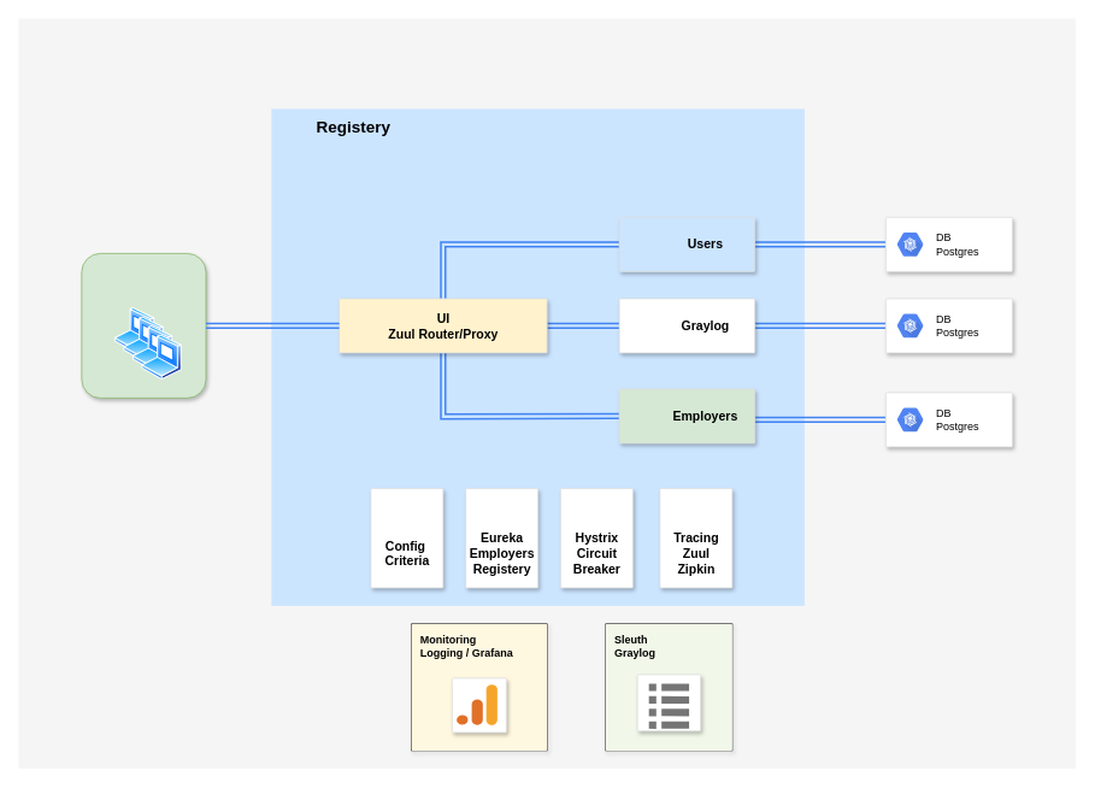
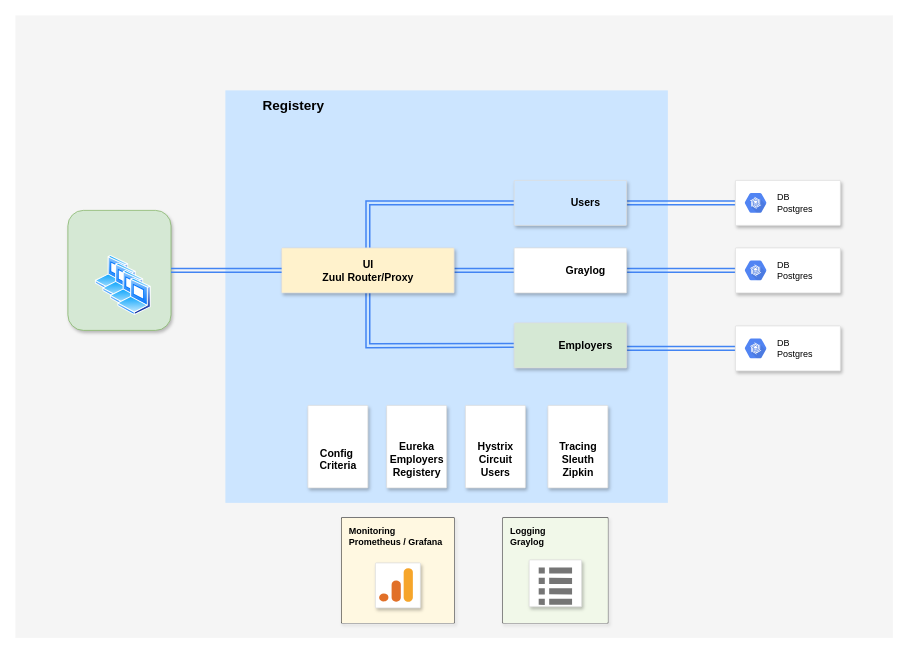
  <mxCell id="0" />
  <mxCell id="1" parent="0" />
  <mxCell id="2" value="" style="whiteSpace=wrap;html=1;rounded=0;glass=0;fillColor=#f5f5f5;fontSize=16;fontColor=#333333;align=left;strokeColor=none;" vertex="1" parent="1"><mxGeometry width="1170" height="830" as="geometry" x="20" y="20" /></mxCell>
  <mxCell id="3" value="&lt;b&gt;&lt;font style=&quot;font-size: 18px&quot;&gt;Registery&lt;/font&gt;&lt;/b&gt;" style="shadow=0;fontSize=14;align=left;spacing=10;9E9E9E;verticalAlign=top;spacingTop=-4;fontStyle=0;spacingLeft=40;html=1;fillColor=#cce5ff;strokeColor=none;" parent="1" vertex="1"><mxGeometry x="300" y="120" width="590" height="550" as="geometry" /></mxCell>
  <mxCell id="4" style="edgeStyle=orthogonalEdgeStyle;rounded=0;html=1;labelBackgroundColor=none;startFill=1;endArrow=blockThin;endFill=1;jettySize=auto;orthogonalLoop=1;strokeColor=#4284F3;strokeWidth=2;fontSize=12;fontColor=#000000;align=center;dashed=0;shape=link;exitX=1;exitY=0.5;exitDx=0;exitDy=0;" parent="1" source="26" edge="1"><mxGeometry relative="1" as="geometry"><mxPoint x="650" y="360" as="sourcePoint" /><mxPoint x="685" y="360" as="targetPoint" /></mxGeometry></mxCell>
  <mxCell id="5" style="edgeStyle=orthogonalEdgeStyle;rounded=0;html=1;labelBackgroundColor=none;startFill=1;endArrow=blockThin;endFill=1;jettySize=auto;orthogonalLoop=1;strokeColor=#4284F3;strokeWidth=2;fontSize=12;fontColor=#000000;align=center;dashed=0;shape=link;entryX=0.5;entryY=0;entryDx=0;entryDy=0;exitX=0;exitY=0.5;exitDx=0;exitDy=0;" parent="1" source="18" target="26" edge="1"><mxGeometry relative="1" as="geometry"><Array as="points" /><mxPoint x="575" y="330" as="targetPoint" /></mxGeometry></mxCell>
  <mxCell id="6" style="edgeStyle=orthogonalEdgeStyle;rounded=0;html=1;labelBackgroundColor=none;startFill=1;endArrow=blockThin;endFill=1;jettySize=auto;orthogonalLoop=1;strokeColor=#4284F3;strokeWidth=2;fontSize=12;fontColor=#000000;align=center;dashed=0;entryX=0.5;entryY=1;entryDx=0;entryDy=0;shape=link;" parent="1" target="26" edge="1"><mxGeometry relative="1" as="geometry"><mxPoint x="685" y="460" as="sourcePoint" /><mxPoint x="586.55" y="394.02" as="targetPoint" /></mxGeometry></mxCell>
  <mxCell id="7" style="edgeStyle=orthogonalEdgeStyle;rounded=0;html=1;labelBackgroundColor=none;startFill=1;endArrow=blockThin;endFill=1;jettySize=auto;orthogonalLoop=1;strokeColor=#4284F3;strokeWidth=2;fontSize=12;fontColor=#000000;align=center;dashed=0;entryX=0;entryY=0.5;entryDx=0;entryDy=0;shape=link;" parent="1" target="8" edge="1"><mxGeometry relative="1" as="geometry"><Array as="points"><mxPoint x="960" y="360" /><mxPoint x="960" y="360" /></Array><mxPoint x="835" y="360" as="sourcePoint" /></mxGeometry></mxCell>
  <mxCell id="8" value="" style="strokeColor=#dddddd;shadow=1;strokeWidth=1;rounded=1;absoluteArcSize=1;arcSize=2;" vertex="1" parent="1"><mxGeometry x="980" y="330" width="140" height="60" as="geometry" /></mxCell>
  <mxCell id="9" value="&lt;font color=&quot;#000000&quot;&gt;DB&lt;br&gt;Postgres&lt;br&gt;&lt;/font&gt;" style="dashed=0;connectable=0;html=1;fillColor=#5184F3;strokeColor=none;shape=mxgraph.gcp2.hexIcon;prIcon=cloud_bigtable;part=1;labelPosition=right;verticalLabelPosition=middle;align=left;verticalAlign=middle;spacingLeft=5;fontColor=#999999;fontSize=12;" vertex="1" parent="8"><mxGeometry y="0.5" width="44" height="39" relative="1" as="geometry"><mxPoint x="5" y="-19.5" as="offset" /></mxGeometry></mxCell>
  <mxCell id="10" style="edgeStyle=orthogonalEdgeStyle;rounded=0;html=1;labelBackgroundColor=none;startFill=1;endArrow=blockThin;endFill=1;jettySize=auto;orthogonalLoop=1;strokeColor=#4284F3;strokeWidth=2;fontSize=12;fontColor=#000000;align=center;dashed=0;entryX=0;entryY=0.5;entryDx=0;entryDy=0;shape=link;" edge="1" parent="1" target="11"><mxGeometry relative="1" as="geometry"><Array as="points"><mxPoint x="960" y="270" /><mxPoint x="960" y="270" /></Array><mxPoint x="835" y="270" as="sourcePoint" /></mxGeometry></mxCell>
  <mxCell id="11" value="" style="strokeColor=#dddddd;shadow=1;strokeWidth=1;rounded=1;absoluteArcSize=1;arcSize=2;" vertex="1" parent="1"><mxGeometry x="980" y="240" width="140" height="60" as="geometry" /></mxCell>
  <mxCell id="12" value="&lt;font color=&quot;#000000&quot;&gt;DB&lt;br&gt;Postgres&lt;br&gt;&lt;/font&gt;" style="dashed=0;connectable=0;html=1;fillColor=#5184F3;strokeColor=none;shape=mxgraph.gcp2.hexIcon;prIcon=cloud_bigtable;part=1;labelPosition=right;verticalLabelPosition=middle;align=left;verticalAlign=middle;spacingLeft=5;fontColor=#999999;fontSize=12;" vertex="1" parent="11"><mxGeometry y="0.5" width="44" height="39" relative="1" as="geometry"><mxPoint x="5" y="-19.5" as="offset" /></mxGeometry></mxCell>
  <mxCell id="13" style="edgeStyle=orthogonalEdgeStyle;rounded=0;html=1;labelBackgroundColor=none;startFill=1;endArrow=blockThin;endFill=1;jettySize=auto;orthogonalLoop=1;strokeColor=#4284F3;strokeWidth=2;fontSize=12;fontColor=#000000;align=center;dashed=0;entryX=0;entryY=0.5;entryDx=0;entryDy=0;shape=link;" edge="1" parent="1" target="14"><mxGeometry relative="1" as="geometry"><Array as="points"><mxPoint x="960" y="464" /><mxPoint x="960" y="464" /></Array><mxPoint x="835" y="464" as="sourcePoint" /></mxGeometry></mxCell>
  <mxCell id="14" value="" style="strokeColor=#dddddd;shadow=1;strokeWidth=1;rounded=1;absoluteArcSize=1;arcSize=2;" vertex="1" parent="1"><mxGeometry x="980" y="434" width="140" height="60" as="geometry" /></mxCell>
  <mxCell id="15" value="&lt;font color=&quot;#000000&quot;&gt;DB&lt;br&gt;Postgres&lt;br&gt;&lt;/font&gt;" style="dashed=0;connectable=0;html=1;fillColor=#5184F3;strokeColor=none;shape=mxgraph.gcp2.hexIcon;prIcon=cloud_bigtable;part=1;labelPosition=right;verticalLabelPosition=middle;align=left;verticalAlign=middle;spacingLeft=5;fontColor=#999999;fontSize=12;" vertex="1" parent="14"><mxGeometry y="0.5" width="44" height="39" relative="1" as="geometry"><mxPoint x="5" y="-19.5" as="offset" /></mxGeometry></mxCell>
  <mxCell id="16" value="" style="group" vertex="1" connectable="0" parent="1"><mxGeometry x="685" y="240" width="150" height="60" as="geometry" /></mxCell>
  <mxCell id="17" value="&lt;blockquote style=&quot;margin: 0 0 0 40px ; border: none ; padding: 0px&quot;&gt;&lt;b&gt;&lt;font style=&quot;font-size: 14px&quot; color=&quot;#000000&quot;&gt;Users&lt;/font&gt;&lt;/b&gt;&lt;/blockquote&gt;" style="strokeColor=#dddddd;fillColor=#cce5ff;shadow=1;strokeWidth=1;rounded=1;absoluteArcSize=1;arcSize=2;fontSize=10;fontColor=#9E9E9E;align=center;html=1;" parent="16" vertex="1"><mxGeometry width="150" height="60" as="geometry" /></mxCell>
  <mxCell id="18" value="" style="shape=image;imageAspect=0;aspect=fixed;verticalLabelPosition=bottom;verticalAlign=top;align=center;image=https://1.bp.blogspot.com/-K9BxqInDtGc/XVFXGG3pbLI/AAAAAAAAAaY/HFSeuJwzO9MRdFeJ26Yu20vQNfLUnU3kQCEwYBhgL/s200/Spring%2Bboot%2BLogo2.png;" vertex="1" parent="16"><mxGeometry width="60" height="60" as="geometry" /></mxCell>
  <mxCell id="19" value="" style="group" vertex="1" connectable="0" parent="1"><mxGeometry x="685" y="430" width="150" height="60" as="geometry" /></mxCell>
  <mxCell id="20" value="&lt;blockquote style=&quot;margin: 0 0 0 40px ; border: none ; padding: 0px&quot;&gt;&lt;b&gt;&lt;font style=&quot;font-size: 14px&quot; color=&quot;#000000&quot;&gt;Employers&lt;/font&gt;&lt;/b&gt;&lt;/blockquote&gt;" style="strokeColor=#dddddd;fillColor=#d5e8d4;shadow=1;strokeWidth=1;rounded=1;absoluteArcSize=1;arcSize=2;fontSize=10;fontColor=#9E9E9E;align=center;html=1;" vertex="1" parent="19"><mxGeometry width="150" height="60" as="geometry" /></mxCell>
  <mxCell id="21" value="" style="shape=image;imageAspect=0;aspect=fixed;verticalLabelPosition=bottom;verticalAlign=top;align=center;image=https://1.bp.blogspot.com/-K9BxqInDtGc/XVFXGG3pbLI/AAAAAAAAAaY/HFSeuJwzO9MRdFeJ26Yu20vQNfLUnU3kQCEwYBhgL/s200/Spring%2Bboot%2BLogo2.png;" vertex="1" parent="19"><mxGeometry width="60" height="60" as="geometry" /></mxCell>
  <mxCell id="22" value="" style="group" vertex="1" connectable="0" parent="1"><mxGeometry x="685" y="330" width="150" height="60" as="geometry" /></mxCell>
  <mxCell id="23" value="&lt;blockquote style=&quot;margin: 0 0 0 40px ; border: none ; padding: 0px&quot;&gt;&lt;b&gt;&lt;font style=&quot;font-size: 14px&quot; color=&quot;#000000&quot;&gt;Graylog&lt;/font&gt;&lt;/b&gt;&lt;/blockquote&gt;" style="strokeColor=#dddddd;fillColor=#ffffff;shadow=1;strokeWidth=1;rounded=1;absoluteArcSize=1;arcSize=2;fontSize=10;fontColor=#9E9E9E;align=center;html=1;" vertex="1" parent="22"><mxGeometry width="150" height="60" as="geometry" /></mxCell>
  <mxCell id="24" value="" style="shape=image;imageAspect=0;aspect=fixed;verticalLabelPosition=bottom;verticalAlign=top;align=center;image=https://1.bp.blogspot.com/-K9BxqInDtGc/XVFXGG3pbLI/AAAAAAAAAaY/HFSeuJwzO9MRdFeJ26Yu20vQNfLUnU3kQCEwYBhgL/s200/Spring%2Bboot%2BLogo2.png;" vertex="1" parent="22"><mxGeometry width="60" height="60" as="geometry" /></mxCell>
  <mxCell id="25" value="" style="group" vertex="1" connectable="0" parent="1"><mxGeometry x="375" y="330" width="230" height="60" as="geometry" /></mxCell>
  <mxCell id="26" value="&lt;b&gt;&lt;font style=&quot;font-size: 14px&quot; color=&quot;#000000&quot;&gt;UI&lt;br&gt;Zuul Router/Proxy&lt;br&gt;&lt;/font&gt;&lt;/b&gt;" style="strokeColor=#dddddd;fillColor=#fff2cc;shadow=1;strokeWidth=1;rounded=1;absoluteArcSize=1;arcSize=2;fontSize=10;fontColor=#9E9E9E;align=center;html=1;" vertex="1" parent="25"><mxGeometry width="230" height="60" as="geometry" /></mxCell>
  <mxCell id="27" value="" style="shape=image;imageAspect=0;aspect=fixed;verticalLabelPosition=bottom;verticalAlign=top;align=center;image=https://1.bp.blogspot.com/-K9BxqInDtGc/XVFXGG3pbLI/AAAAAAAAAaY/HFSeuJwzO9MRdFeJ26Yu20vQNfLUnU3kQCEwYBhgL/s200/Spring%2Bboot%2BLogo2.png;" vertex="1" parent="25"><mxGeometry width="60" height="60" as="geometry" /></mxCell>
  <mxCell id="28" value="" style="group;rounded=0;strokeColor=#000000;shadow=1;" vertex="1" connectable="0" parent="1"><mxGeometry x="670" y="690" width="140" height="140" as="geometry" /></mxCell>
- <mxCell id="29" value="&lt;font color=&quot;#000000&quot;&gt;&lt;b&gt;Sleuth&lt;br&gt;Graylog&lt;/b&gt;&lt;/font&gt;" style="rounded=1;absoluteArcSize=1;arcSize=2;html=1;strokeColor=none;gradientColor=none;shadow=0;dashed=0;strokeColor=none;fontSize=12;fontColor=#9E9E9E;align=left;verticalAlign=top;spacing=10;spacingTop=-4;fillColor=#F1F8E9;" parent="28" vertex="1"><mxGeometry width="140" height="140" as="geometry" /></mxCell>
+ <mxCell id="29" value="&lt;font color=&quot;#000000&quot;&gt;&lt;b&gt;Logging&lt;br&gt;Graylog&lt;/b&gt;&lt;/font&gt;" style="rounded=1;absoluteArcSize=1;arcSize=2;html=1;strokeColor=none;gradientColor=none;shadow=0;dashed=0;strokeColor=none;fontSize=12;fontColor=#9E9E9E;align=left;verticalAlign=top;spacing=10;spacingTop=-4;fillColor=#F1F8E9;" parent="28" vertex="1"><mxGeometry width="140" height="140" as="geometry" /></mxCell>
  <mxCell id="30" value="" style="strokeColor=#dddddd;fillColor=#ffffff;shadow=1;strokeWidth=1;rounded=1;absoluteArcSize=1;arcSize=2;labelPosition=center;verticalLabelPosition=middle;align=center;verticalAlign=bottom;spacingLeft=0;fontColor=#999999;fontSize=12;whiteSpace=wrap;spacingBottom=2;html=1;" parent="28" vertex="1"><mxGeometry x="35" y="56" width="70" height="62.533" as="geometry" /></mxCell>
  <mxCell id="31" value="" style="dashed=0;connectable=0;html=1;fillColor=#757575;strokeColor=none;shape=mxgraph.gcp2.list;part=1;" parent="30" vertex="1"><mxGeometry x="0.5" width="44.5" height="50" relative="1" as="geometry"><mxPoint x="-22.25" y="10" as="offset" /></mxGeometry></mxCell>
  <mxCell id="32" value="" style="group" vertex="1" connectable="0" parent="1"><mxGeometry x="410" y="540" width="80" height="110" as="geometry" /></mxCell>
  <mxCell id="33" value="&lt;blockquote style=&quot;margin: 0 0 0 40px ; border: none ; padding: 0px&quot;&gt;&lt;b&gt;&lt;font style=&quot;font-size: 14px&quot; color=&quot;#000000&quot;&gt;&lt;br&gt;&lt;/font&gt;&lt;/b&gt;&lt;/blockquote&gt;&lt;blockquote style=&quot;margin: 0 0 0 40px ; border: none ; padding: 0px&quot;&gt;&lt;b&gt;&lt;font style=&quot;font-size: 14px&quot; color=&quot;#000000&quot;&gt;&lt;br&gt;&lt;/font&gt;&lt;/b&gt;&lt;/blockquote&gt;&lt;b&gt;&lt;font style=&quot;font-size: 14px&quot; color=&quot;#000000&quot;&gt;Config&amp;nbsp;&lt;br&gt;&lt;/font&gt;&lt;/b&gt;&lt;b&gt;&lt;font style=&quot;font-size: 14px&quot; color=&quot;#000000&quot;&gt;Criteria&lt;/font&gt;&lt;/b&gt;" style="strokeColor=#dddddd;fillColor=#ffffff;shadow=1;strokeWidth=1;rounded=1;absoluteArcSize=1;arcSize=2;fontSize=10;fontColor=#9E9E9E;align=center;html=1;" vertex="1" parent="32"><mxGeometry width="80" height="110" as="geometry" /></mxCell>
  <mxCell id="34" value="" style="shape=image;imageAspect=0;aspect=fixed;verticalLabelPosition=bottom;verticalAlign=top;align=center;image=https://www.technipelago.se/s/1/crmTraining/4/ikon.png;" vertex="1" parent="32"><mxGeometry width="50" height="50" as="geometry" /></mxCell>
  <mxCell id="35" value="" style="group" vertex="1" connectable="0" parent="1"><mxGeometry x="515" y="540" width="80" height="110" as="geometry" /></mxCell>
  <mxCell id="36" value="&lt;blockquote style=&quot;margin: 0 0 0 40px ; border: none ; padding: 0px&quot;&gt;&lt;b&gt;&lt;font style=&quot;font-size: 14px&quot; color=&quot;#000000&quot;&gt;&lt;br&gt;&lt;/font&gt;&lt;/b&gt;&lt;/blockquote&gt;&lt;blockquote style=&quot;margin: 0 0 0 40px ; border: none ; padding: 0px&quot;&gt;&lt;b&gt;&lt;font style=&quot;font-size: 14px&quot; color=&quot;#000000&quot;&gt;&lt;br&gt;&lt;/font&gt;&lt;/b&gt;&lt;/blockquote&gt;&lt;b&gt;&lt;font style=&quot;font-size: 14px&quot; color=&quot;#000000&quot;&gt;Eureka&lt;br&gt;&lt;/font&gt;&lt;/b&gt;&lt;b&gt;&lt;font style=&quot;font-size: 14px&quot; color=&quot;#000000&quot;&gt;Employers&lt;br&gt;Registery&lt;br&gt;&lt;/font&gt;&lt;/b&gt;" style="strokeColor=#dddddd;fillColor=#ffffff;shadow=1;strokeWidth=1;rounded=1;absoluteArcSize=1;arcSize=2;fontSize=10;fontColor=#9E9E9E;align=center;html=1;" vertex="1" parent="35"><mxGeometry width="80" height="110" as="geometry" /></mxCell>
  <mxCell id="37" value="" style="shape=image;imageAspect=0;aspect=fixed;verticalLabelPosition=bottom;verticalAlign=top;align=center;image=https://www.technipelago.se/s/1/crmTraining/4/ikon.png;" vertex="1" parent="35"><mxGeometry width="50" height="50" as="geometry" /></mxCell>
  <mxCell id="38" value="" style="group;strokeColor=#000000;shadow=1;" vertex="1" connectable="0" parent="1"><mxGeometry x="455" y="690" width="150" height="140" as="geometry" /></mxCell>
- <mxCell id="39" value="&lt;font color=&quot;#000000&quot;&gt;&lt;b&gt;Monitoring&lt;br&gt;Logging / Grafana&lt;/b&gt;&lt;/font&gt;" style="rounded=1;absoluteArcSize=1;arcSize=2;html=1;strokeColor=none;gradientColor=none;shadow=0;dashed=0;strokeColor=none;fontSize=12;fontColor=#9E9E9E;align=left;verticalAlign=top;spacing=10;spacingTop=-4;fillColor=#FFF8E1;" parent="38" vertex="1"><mxGeometry width="150" height="140" as="geometry" /></mxCell>
+ <mxCell id="39" value="&lt;font color=&quot;#000000&quot;&gt;&lt;b&gt;Monitoring&lt;br&gt;Prometheus / Grafana&lt;/b&gt;&lt;/font&gt;" style="rounded=1;absoluteArcSize=1;arcSize=2;html=1;strokeColor=none;gradientColor=none;shadow=0;dashed=0;strokeColor=none;fontSize=12;fontColor=#9E9E9E;align=left;verticalAlign=top;spacing=10;spacingTop=-4;fillColor=#FFF8E1;" parent="38" vertex="1"><mxGeometry width="150" height="140" as="geometry" /></mxCell>
  <mxCell id="40" value="" style="strokeColor=#dddddd;fillColor=#ffffff;shadow=1;strokeWidth=1;rounded=1;absoluteArcSize=1;arcSize=2;fontSize=10;fontColor=#9E9E9E;align=center;html=1;" parent="38" vertex="1"><mxGeometry x="45" y="60" width="60" height="60" as="geometry" /></mxCell>
  <mxCell id="41" value="" style="dashed=0;connectable=0;html=1;fillColor=#5184F3;strokeColor=none;shape=mxgraph.gcp2.google_analytics;part=1;labelPosition=right;verticalLabelPosition=middle;align=left;verticalAlign=middle;spacingLeft=5;fontColor=#999999;fontSize=12;" parent="40" vertex="1"><mxGeometry width="45" height="45" relative="1" as="geometry"><mxPoint x="5" y="7" as="offset" /></mxGeometry></mxCell>
  <mxCell id="42" value="" style="group;shadow=0;glass=0;sketch=0;" vertex="1" connectable="0" parent="1"><mxGeometry x="90" y="280" width="137.5" height="160" as="geometry" /></mxCell>
  <mxCell id="43" value="``" style="whiteSpace=wrap;html=1;fontSize=17;align=center;rounded=1;glass=0;fillColor=#d5e8d4;strokeColor=#82b366;shadow=1;" vertex="1" parent="42"><mxGeometry width="137.5" height="160" as="geometry" /></mxCell>
  <mxCell id="44" value="" style="aspect=fixed;perimeter=ellipsePerimeter;html=1;align=center;shadow=0;dashed=0;spacingTop=3;image;image=img/lib/active_directory/laptop_client.svg;fontSize=17;" vertex="1" parent="42"><mxGeometry x="36.25" y="60" width="45" height="50" as="geometry" /></mxCell>
  <mxCell id="45" value="" style="aspect=fixed;perimeter=ellipsePerimeter;html=1;align=center;shadow=0;dashed=0;spacingTop=3;image;image=img/lib/active_directory/laptop_client.svg;fontSize=17;" vertex="1" parent="42"><mxGeometry x="46.25" y="70" width="45" height="50" as="geometry" /></mxCell>
  <mxCell id="46" value="" style="aspect=fixed;perimeter=ellipsePerimeter;html=1;align=center;shadow=0;dashed=0;spacingTop=3;image;image=img/lib/active_directory/laptop_client.svg;fontSize=17;" vertex="1" parent="42"><mxGeometry x="56.25" y="80" width="45" height="50" as="geometry" /></mxCell>
  <mxCell id="47" value="" style="aspect=fixed;perimeter=ellipsePerimeter;html=1;align=center;shadow=0;dashed=0;spacingTop=3;image;image=img/lib/active_directory/laptop_client.svg;fontSize=17;" vertex="1" parent="42"><mxGeometry x="66.25" y="90" width="45" height="50" as="geometry" /></mxCell>
  <mxCell id="48" style="edgeStyle=orthogonalEdgeStyle;rounded=0;html=1;labelBackgroundColor=none;startFill=1;endArrow=blockThin;endFill=1;jettySize=auto;orthogonalLoop=1;strokeColor=#4284F3;strokeWidth=2;fontSize=12;fontColor=#000000;align=center;dashed=0;shape=link;exitX=0;exitY=0.5;exitDx=0;exitDy=0;entryX=1;entryY=0.5;entryDx=0;entryDy=0;" edge="1" parent="1" source="27" target="43"><mxGeometry relative="1" as="geometry"><Array as="points"><mxPoint x="248" y="360" /></Array><mxPoint x="420" y="310" as="sourcePoint" /><mxPoint x="290" y="370" as="targetPoint" /></mxGeometry></mxCell>
  <mxCell id="49" value="" style="group" vertex="1" connectable="0" parent="1"><mxGeometry x="620" y="540" width="80" height="110" as="geometry" /></mxCell>
- <mxCell id="50" value="&lt;blockquote style=&quot;margin: 0 0 0 40px ; border: none ; padding: 0px&quot;&gt;&lt;/blockquote&gt;&lt;b&gt;&lt;font style=&quot;font-size: 14px&quot; color=&quot;#000000&quot;&gt;&lt;br&gt;&lt;br&gt;Hystrix&lt;br&gt;Circuit&lt;br&gt;Breaker&lt;br&gt;&lt;/font&gt;&lt;/b&gt;" style="strokeColor=#dddddd;fillColor=#ffffff;shadow=1;strokeWidth=1;rounded=1;absoluteArcSize=1;arcSize=2;fontSize=10;fontColor=#9E9E9E;align=center;html=1;" vertex="1" parent="49"><mxGeometry width="80" height="110" as="geometry" /></mxCell>
+ <mxCell id="50" value="&lt;blockquote style=&quot;margin: 0 0 0 40px ; border: none ; padding: 0px&quot;&gt;&lt;/blockquote&gt;&lt;b&gt;&lt;font style=&quot;font-size: 14px&quot; color=&quot;#000000&quot;&gt;&lt;br&gt;&lt;br&gt;Hystrix&lt;br&gt;Circuit&lt;br&gt;Users&lt;br&gt;&lt;/font&gt;&lt;/b&gt;" style="strokeColor=#dddddd;fillColor=#ffffff;shadow=1;strokeWidth=1;rounded=1;absoluteArcSize=1;arcSize=2;fontSize=10;fontColor=#9E9E9E;align=center;html=1;" vertex="1" parent="49"><mxGeometry width="80" height="110" as="geometry" /></mxCell>
  <mxCell id="51" value="" style="shape=image;imageAspect=0;aspect=fixed;verticalLabelPosition=bottom;verticalAlign=top;align=center;image=https://www.technipelago.se/s/1/crmTraining/4/ikon.png;" vertex="1" parent="49"><mxGeometry width="50" height="50" as="geometry" /></mxCell>
  <mxCell id="52" value="" style="group" vertex="1" connectable="0" parent="1"><mxGeometry x="730" y="540" width="80" height="110" as="geometry" /></mxCell>
- <mxCell id="53" value="&lt;blockquote style=&quot;margin: 0 0 0 40px ; border: none ; padding: 0px&quot;&gt;&lt;/blockquote&gt;&lt;b&gt;&lt;font style=&quot;font-size: 14px&quot; color=&quot;#000000&quot;&gt;&lt;br&gt;&lt;br&gt;Tracing&lt;br&gt;Zuul&lt;br&gt;Zipkin&lt;br&gt;&lt;/font&gt;&lt;/b&gt;" style="strokeColor=#dddddd;fillColor=#ffffff;shadow=1;strokeWidth=1;rounded=1;absoluteArcSize=1;arcSize=2;fontSize=10;fontColor=#9E9E9E;align=center;html=1;" vertex="1" parent="52"><mxGeometry width="80" height="110" as="geometry" /></mxCell>
+ <mxCell id="53" value="&lt;blockquote style=&quot;margin: 0 0 0 40px ; border: none ; padding: 0px&quot;&gt;&lt;/blockquote&gt;&lt;b&gt;&lt;font style=&quot;font-size: 14px&quot; color=&quot;#000000&quot;&gt;&lt;br&gt;&lt;br&gt;Tracing&lt;br&gt;Sleuth&lt;br&gt;Zipkin&lt;br&gt;&lt;/font&gt;&lt;/b&gt;" style="strokeColor=#dddddd;fillColor=#ffffff;shadow=1;strokeWidth=1;rounded=1;absoluteArcSize=1;arcSize=2;fontSize=10;fontColor=#9E9E9E;align=center;html=1;" vertex="1" parent="52"><mxGeometry width="80" height="110" as="geometry" /></mxCell>
  <mxCell id="54" value="" style="shape=image;imageAspect=0;aspect=fixed;verticalLabelPosition=bottom;verticalAlign=top;align=center;image=https://www.technipelago.se/s/1/crmTraining/4/ikon.png;" vertex="1" parent="52"><mxGeometry width="50" height="50" as="geometry" /></mxCell>
  <mxCell id="55" value="" style="shape=image;imageAspect=0;aspect=fixed;verticalLabelPosition=bottom;verticalAlign=top;rounded=1;glass=0;fillColor=#ffffff;gradientColor=none;fontSize=16;fontColor=#000000;align=left;image=https://miro.medium.com/max/1024/1*rpeYdCkAXLFtTwHQg0LtIA.png;" vertex="1" parent="1"><mxGeometry x="730" y="130" width="150" height="87.98" as="geometry" /></mxCell>
